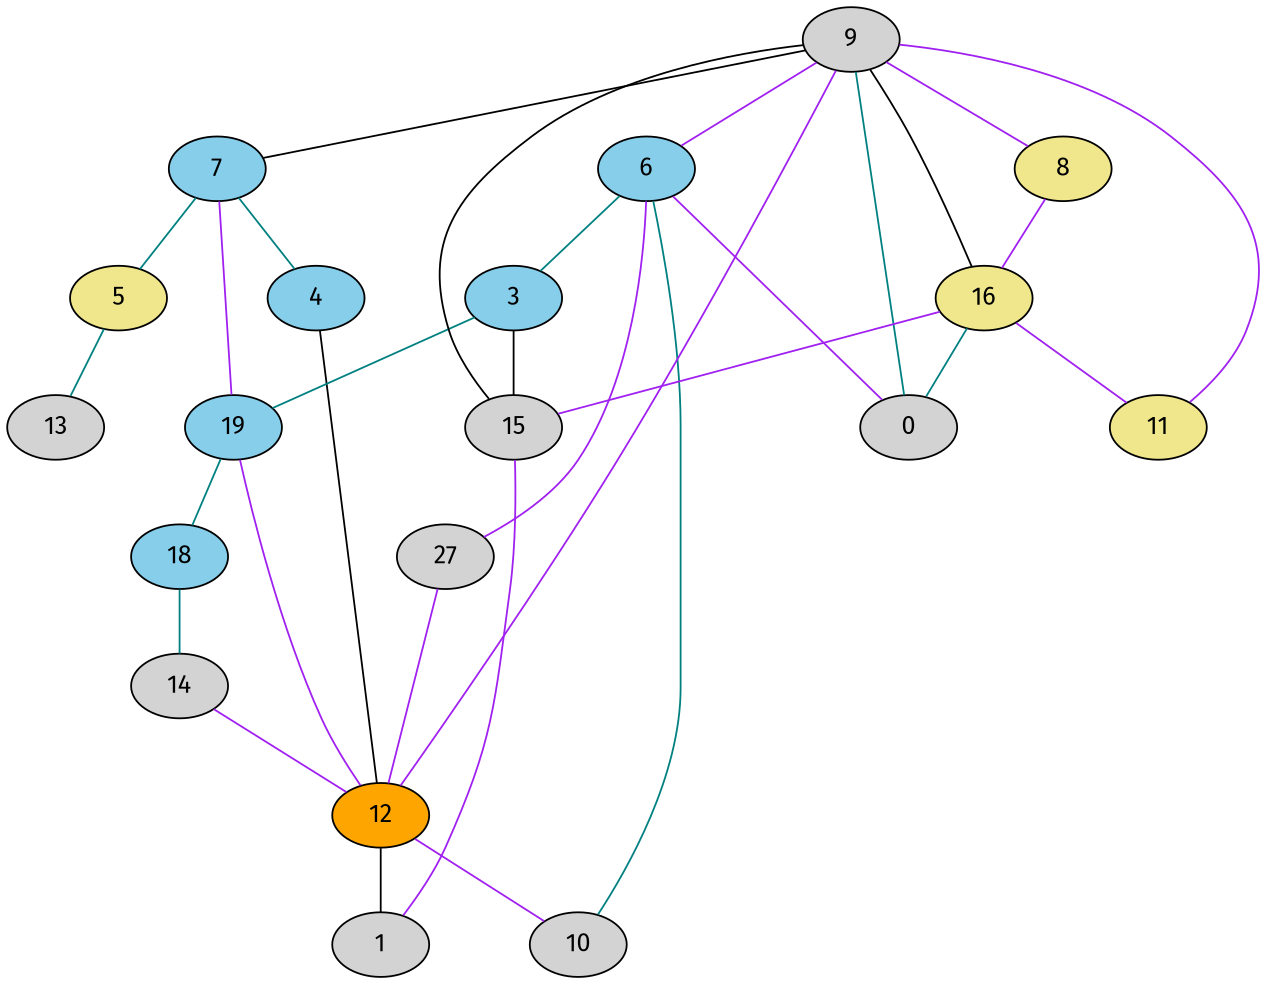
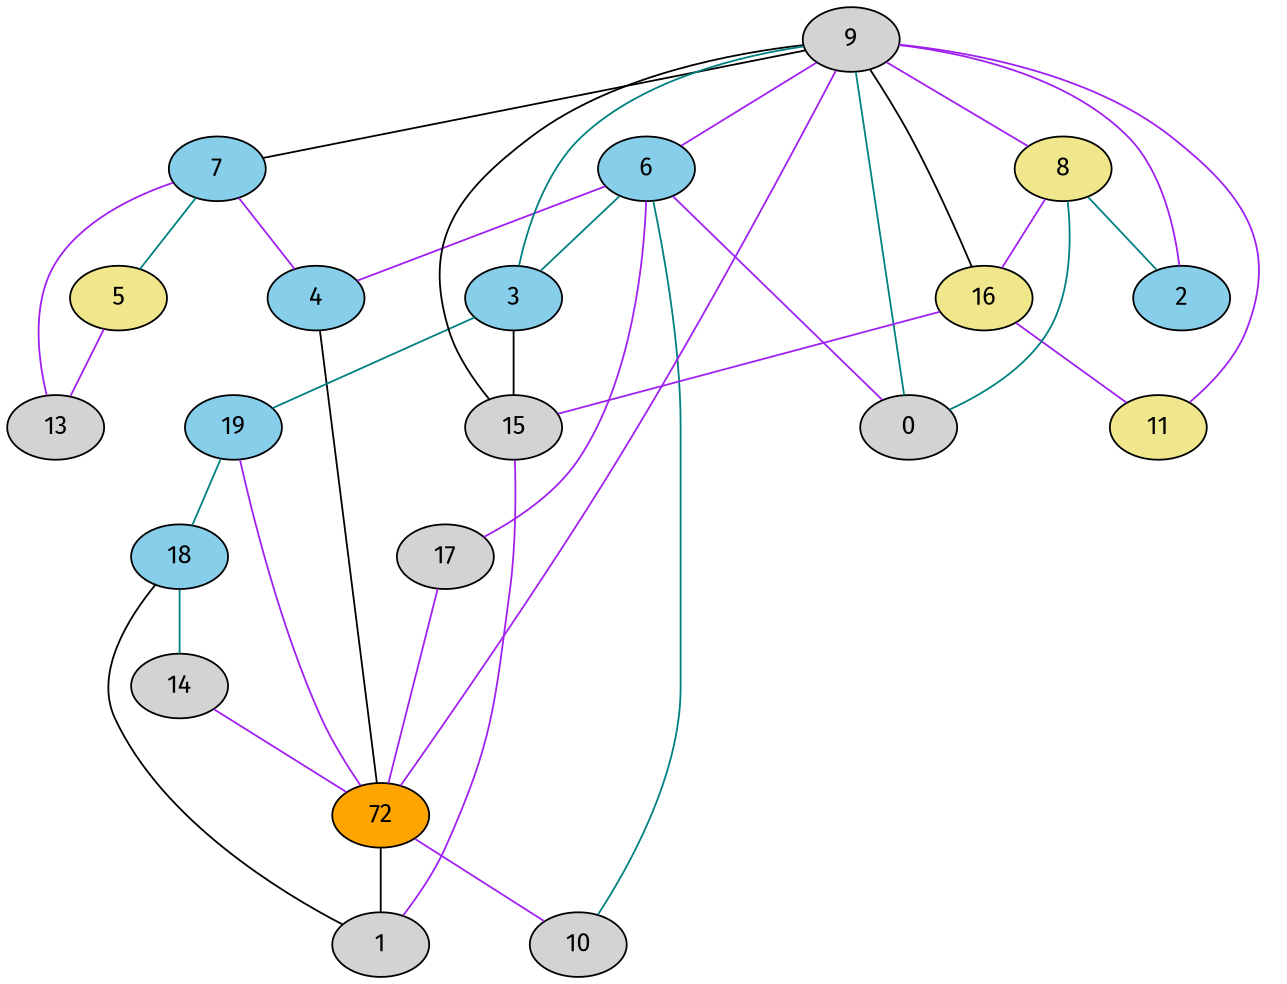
  digraph {
    fontname="Fira Sans"
    node [fillcolor=lightgrey fontname="Fira Sans" style=filled]
    edge [color=purple dir=none fontname="Fira Sans"]
    15
    1
    13
    18 [fillcolor=skyblue]
    14
-   12 [fillcolor=orange]
+   12 [fillcolor=orange label=72]
    5 [fillcolor=khaki]
-   17 [label=27]
+   17
    10
    7 [fillcolor=skyblue]
    4 [fillcolor=skyblue]
    19 [fillcolor=skyblue]
    6 [fillcolor=skyblue]
    0
    3 [fillcolor=skyblue]
    9
+   2 [fillcolor=skyblue]
    16 [fillcolor=khaki]
    8 [fillcolor=khaki]
    11 [fillcolor=khaki]
    subgraph sub_1 {
      15
      1
      13
      18
      14
      12
      5
      17
      10
      7
      4
      19
      6
      0
      3
      9
+     2
      16
      8
      11
    }
    15 -> 1
+   18 -> 1 [color=black]
    18 -> 14 [color=teal]
    14 -> 12
    12 -> 1 [color=black]
    12 -> 10
-   5 -> 13 [color=teal]
+   5 -> 13
    17 -> 12
    7 -> 5 [color=teal]
-   7 -> 4 [color=teal]
-   7 -> 19
+   7 -> 4
+   7 -> 13
    4 -> 12 [color=black]
    19 -> 18 [color=teal]
    19 -> 12
    6 -> 17
    6 -> 10 [color=teal]
+   6 -> 4
    6 -> 0
    6 -> 3 [color=teal]
    3 -> 15 [color=black]
    3 -> 19 [color=teal]
    9 -> 15 [color=black]
    9 -> 12
    9 -> 7 [color=black]
    9 -> 6
    9 -> 0 [color=teal]
+   9 -> 3 [color=teal]
+   9 -> 2
    9 -> 16 [color=black]
    9 -> 8
    9 -> 11
    16 -> 15
    16 -> 11
-   16 -> 0 [color=teal]
+   8 -> 0 [color=teal]
+   8 -> 2 [color=teal]
    8 -> 16
  }
